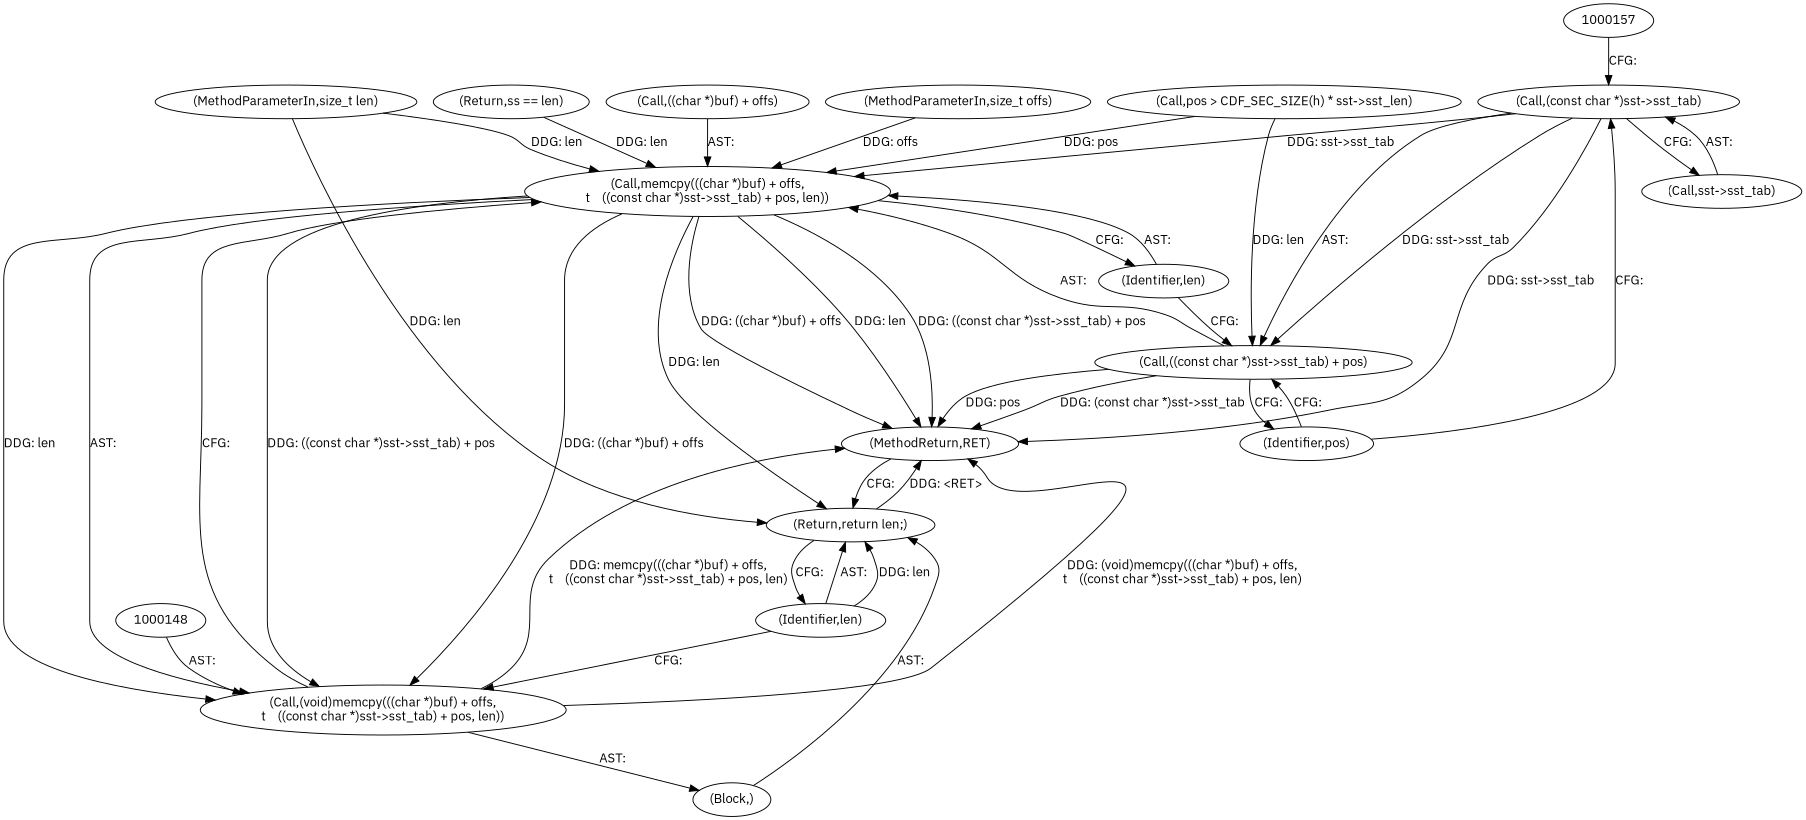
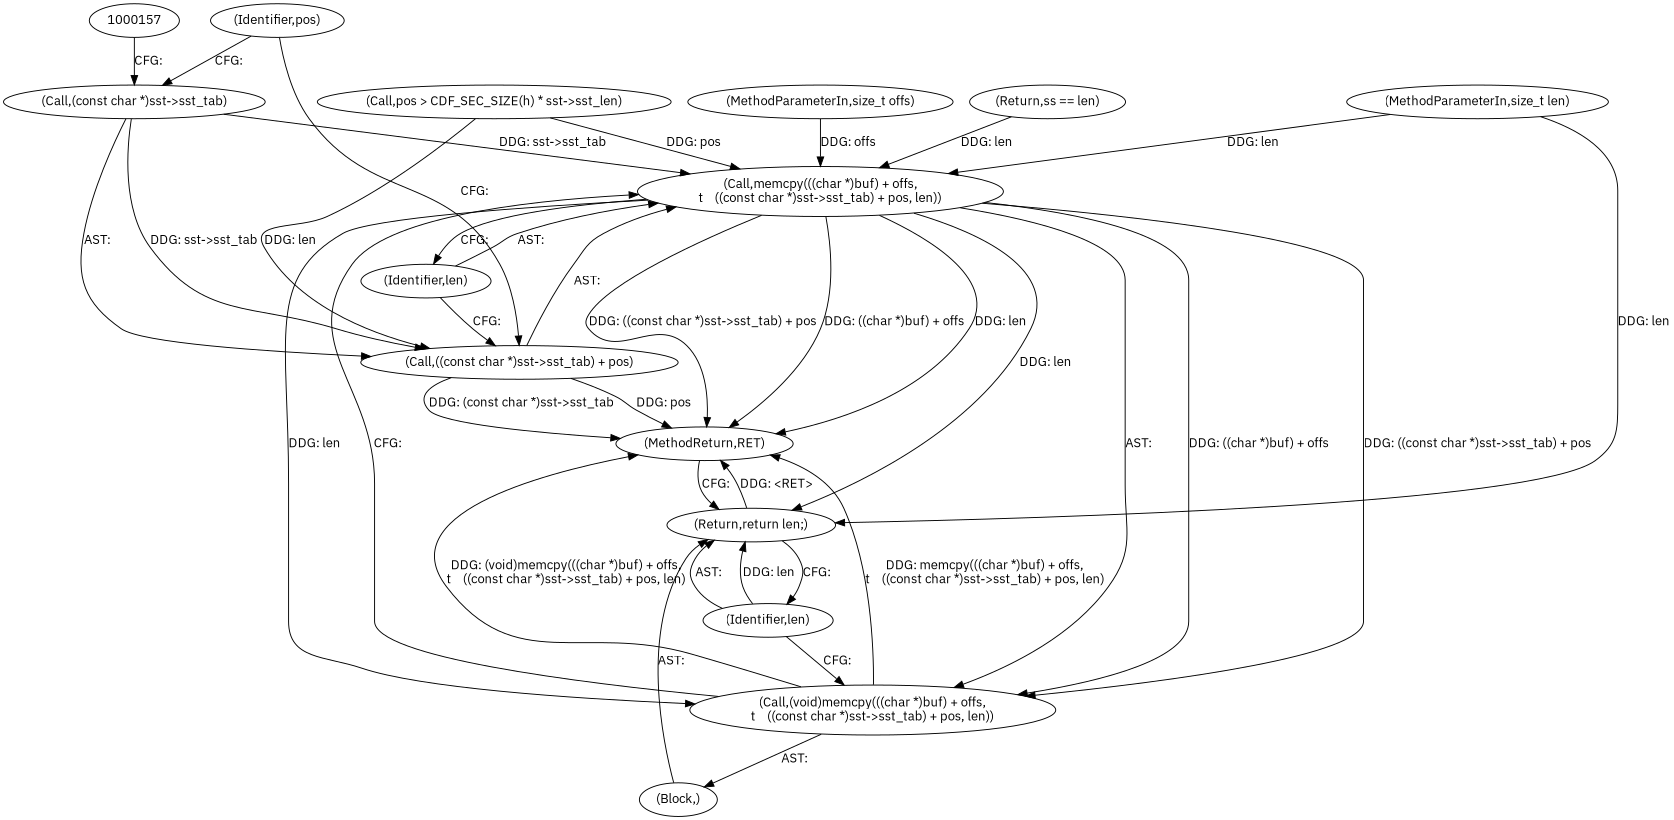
  digraph {
    fontname="IBM Plex Sans"
    node [fontname="IBM Plex Sans"]
    edge [fontname="IBM Plex Sans"]
    n1 [label="(Call,(const char *)sst->sst_tab)"]
    n2 [label="(Call,memcpy(((char *)buf) + offs,\n\t    ((const char *)sst->sst_tab) + pos, len))"]
    n3 [label="(Call,((const char *)sst->sst_tab) + pos)"]
-   n4 [label="(Call,sst->sst_tab)"]
    n5 [label="(MethodReturn,RET)"]
    n6 [label="(Call,(void)memcpy(((char *)buf) + offs,\n\t    ((const char *)sst->sst_tab) + pos, len))"]
    n7 [label="(Return,return len;)"]
    n8 [label="(Identifier,len)"]
    n9 [label="(Identifier,pos)"]
    n10 [label="(Block,)"]
    n11 [label="(Identifier,len)"]
    n12 [label="(Call,pos > CDF_SEC_SIZE(h) * sst->sst_len)"]
    n13 [label="(MethodParameterIn,size_t offs)"]
    n14 [label="(Return,ss == len)"]
    n15 [label="(MethodParameterIn,size_t len)"]
-   n16 [label="(Call,((char *)buf) + offs)"]
    1000157
-   1000148
    n1 -> n2 [label="DDG: sst->sst_tab"]
    n1 -> n3 [label="AST: "]
    n1 -> n3 [label="DDG: sst->sst_tab"]
-   n1 -> n4 [label="CFG: "]
-   n1 -> n5 [label="DDG: sst->sst_tab"]
    n2 -> n5 [label="DDG: ((char *)buf) + offs"]
    n2 -> n5 [label="DDG: len"]
    n2 -> n5 [label="DDG: ((const char *)sst->sst_tab) + pos"]
    n2 -> n6 [label="AST: "]
    n2 -> n6 [label="DDG: ((char *)buf) + offs"]
    n2 -> n6 [label="DDG: ((const char *)sst->sst_tab) + pos"]
    n2 -> n6 [label="DDG: len"]
    n2 -> n7 [label="DDG: len"]
    n2 -> n8 [label="CFG: "]
    n3 -> n2 [label="AST: "]
    n3 -> n5 [label="DDG: (const char *)sst->sst_tab"]
    n3 -> n5 [label="DDG: pos"]
-   n3 -> n9 [label="CFG: "]
-   n4 -> n1 [label="AST: "]
    n5 -> n7 [label="CFG: "]
    n6 -> n2 [label="CFG: "]
    n6 -> n5 [label="DDG: memcpy(((char *)buf) + offs,\n\t    ((const char *)sst->sst_tab) + pos, len)"]
    n6 -> n5 [label="DDG: (void)memcpy(((char *)buf) + offs,\n\t    ((const char *)sst->sst_tab) + pos, len)"]
    n6 -> n10 [label="AST: "]
    n7 -> n5 [label="DDG: <RET>"]
    n7 -> n11 [label="CFG: "]
    n8 -> n2 [label="AST: "]
    n8 -> n3 [label="CFG: "]
    n9 -> n1 [label="CFG: "]
    n9 -> n3 [label="CFG: "]
    n10 -> n7 [label="AST: "]
    n11 -> n6 [label="CFG: "]
    n11 -> n7 [label="AST: "]
    n11 -> n7 [label="DDG: len"]
    n12 -> n2 [label="DDG: pos"]
    n12 -> n3 [label="DDG: len"]
    n13 -> n2 [label="DDG: offs"]
    n14 -> n2 [label="DDG: len"]
    n15 -> n2 [label="DDG: len"]
    n15 -> n7 [label="DDG: len"]
-   n16 -> n2 [label="AST: "]
    1000157 -> n1 [label="CFG: "]
-   1000148 -> n6 [label="AST: "]
  }
